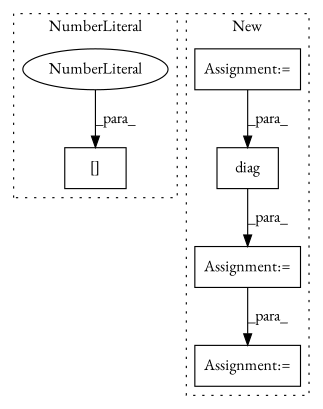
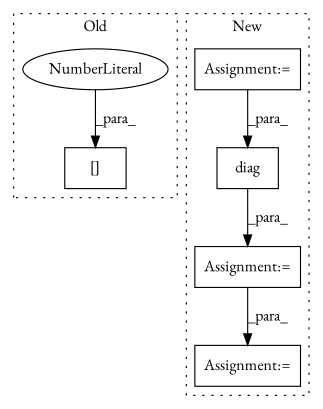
  digraph {
    fontname="EB Garamond"
    node [a=7 l=1 shape=box fontname="EB Garamond"]
    edge [fontname="EB Garamond"]
    n1 [a=2 l="27,1" label="[]" s="4111,4139"]
    n2 [a=34 label=NumberLiteral s=4138 shape=ellipse]
    n3 [a=32 l="5,1" label=diag s="4205,4228"]
    n4 [label="Assignment:=" s=4198]
    n5 [label="Assignment:=" s=4141]
    n6 [label="Assignment:=" s=4238]
    subgraph cluster_1 {
-     label=NumberLiteral
+     label=Old
      style=dotted
      n1
      n2
    }
    subgraph cluster_2 {
      label=New
      style=dotted
      n3
      n4
      n5
      n6
    }
    n2 -> n1 [label=_para_]
    n3 -> n4 [label=_para_]
    n4 -> n6 [label=_para_]
    n5 -> n3 [label=_para_]
  }
